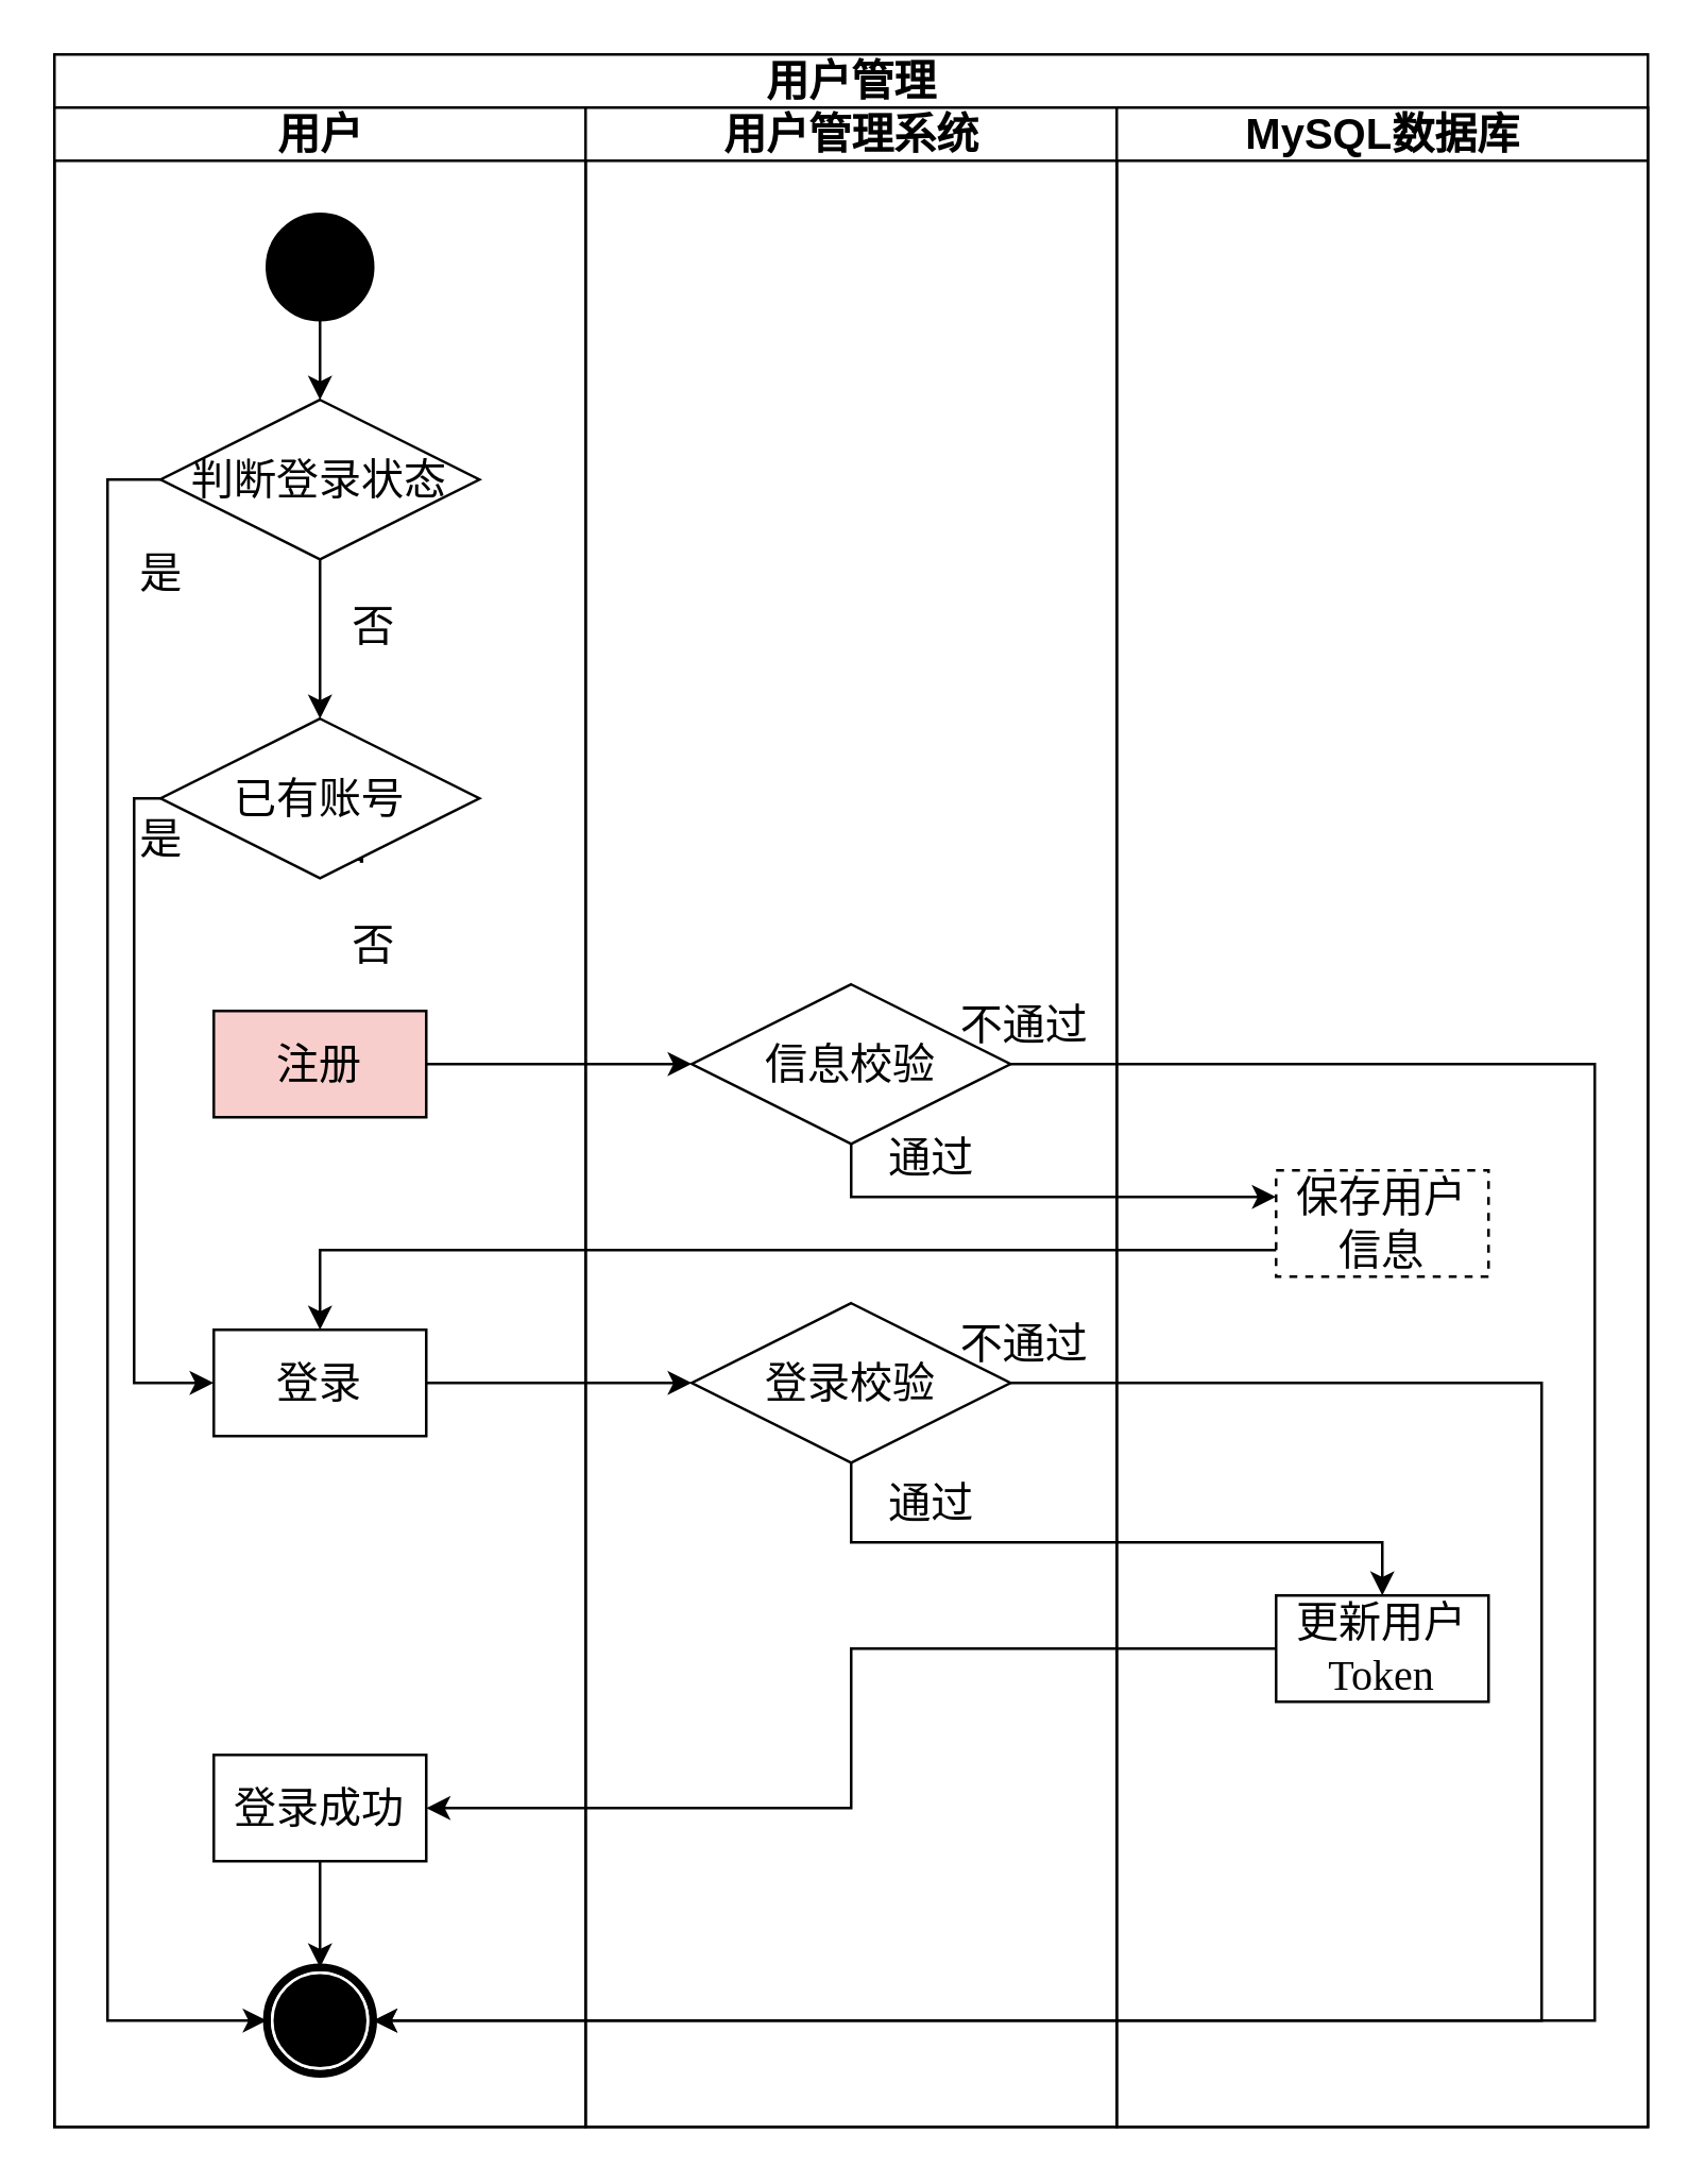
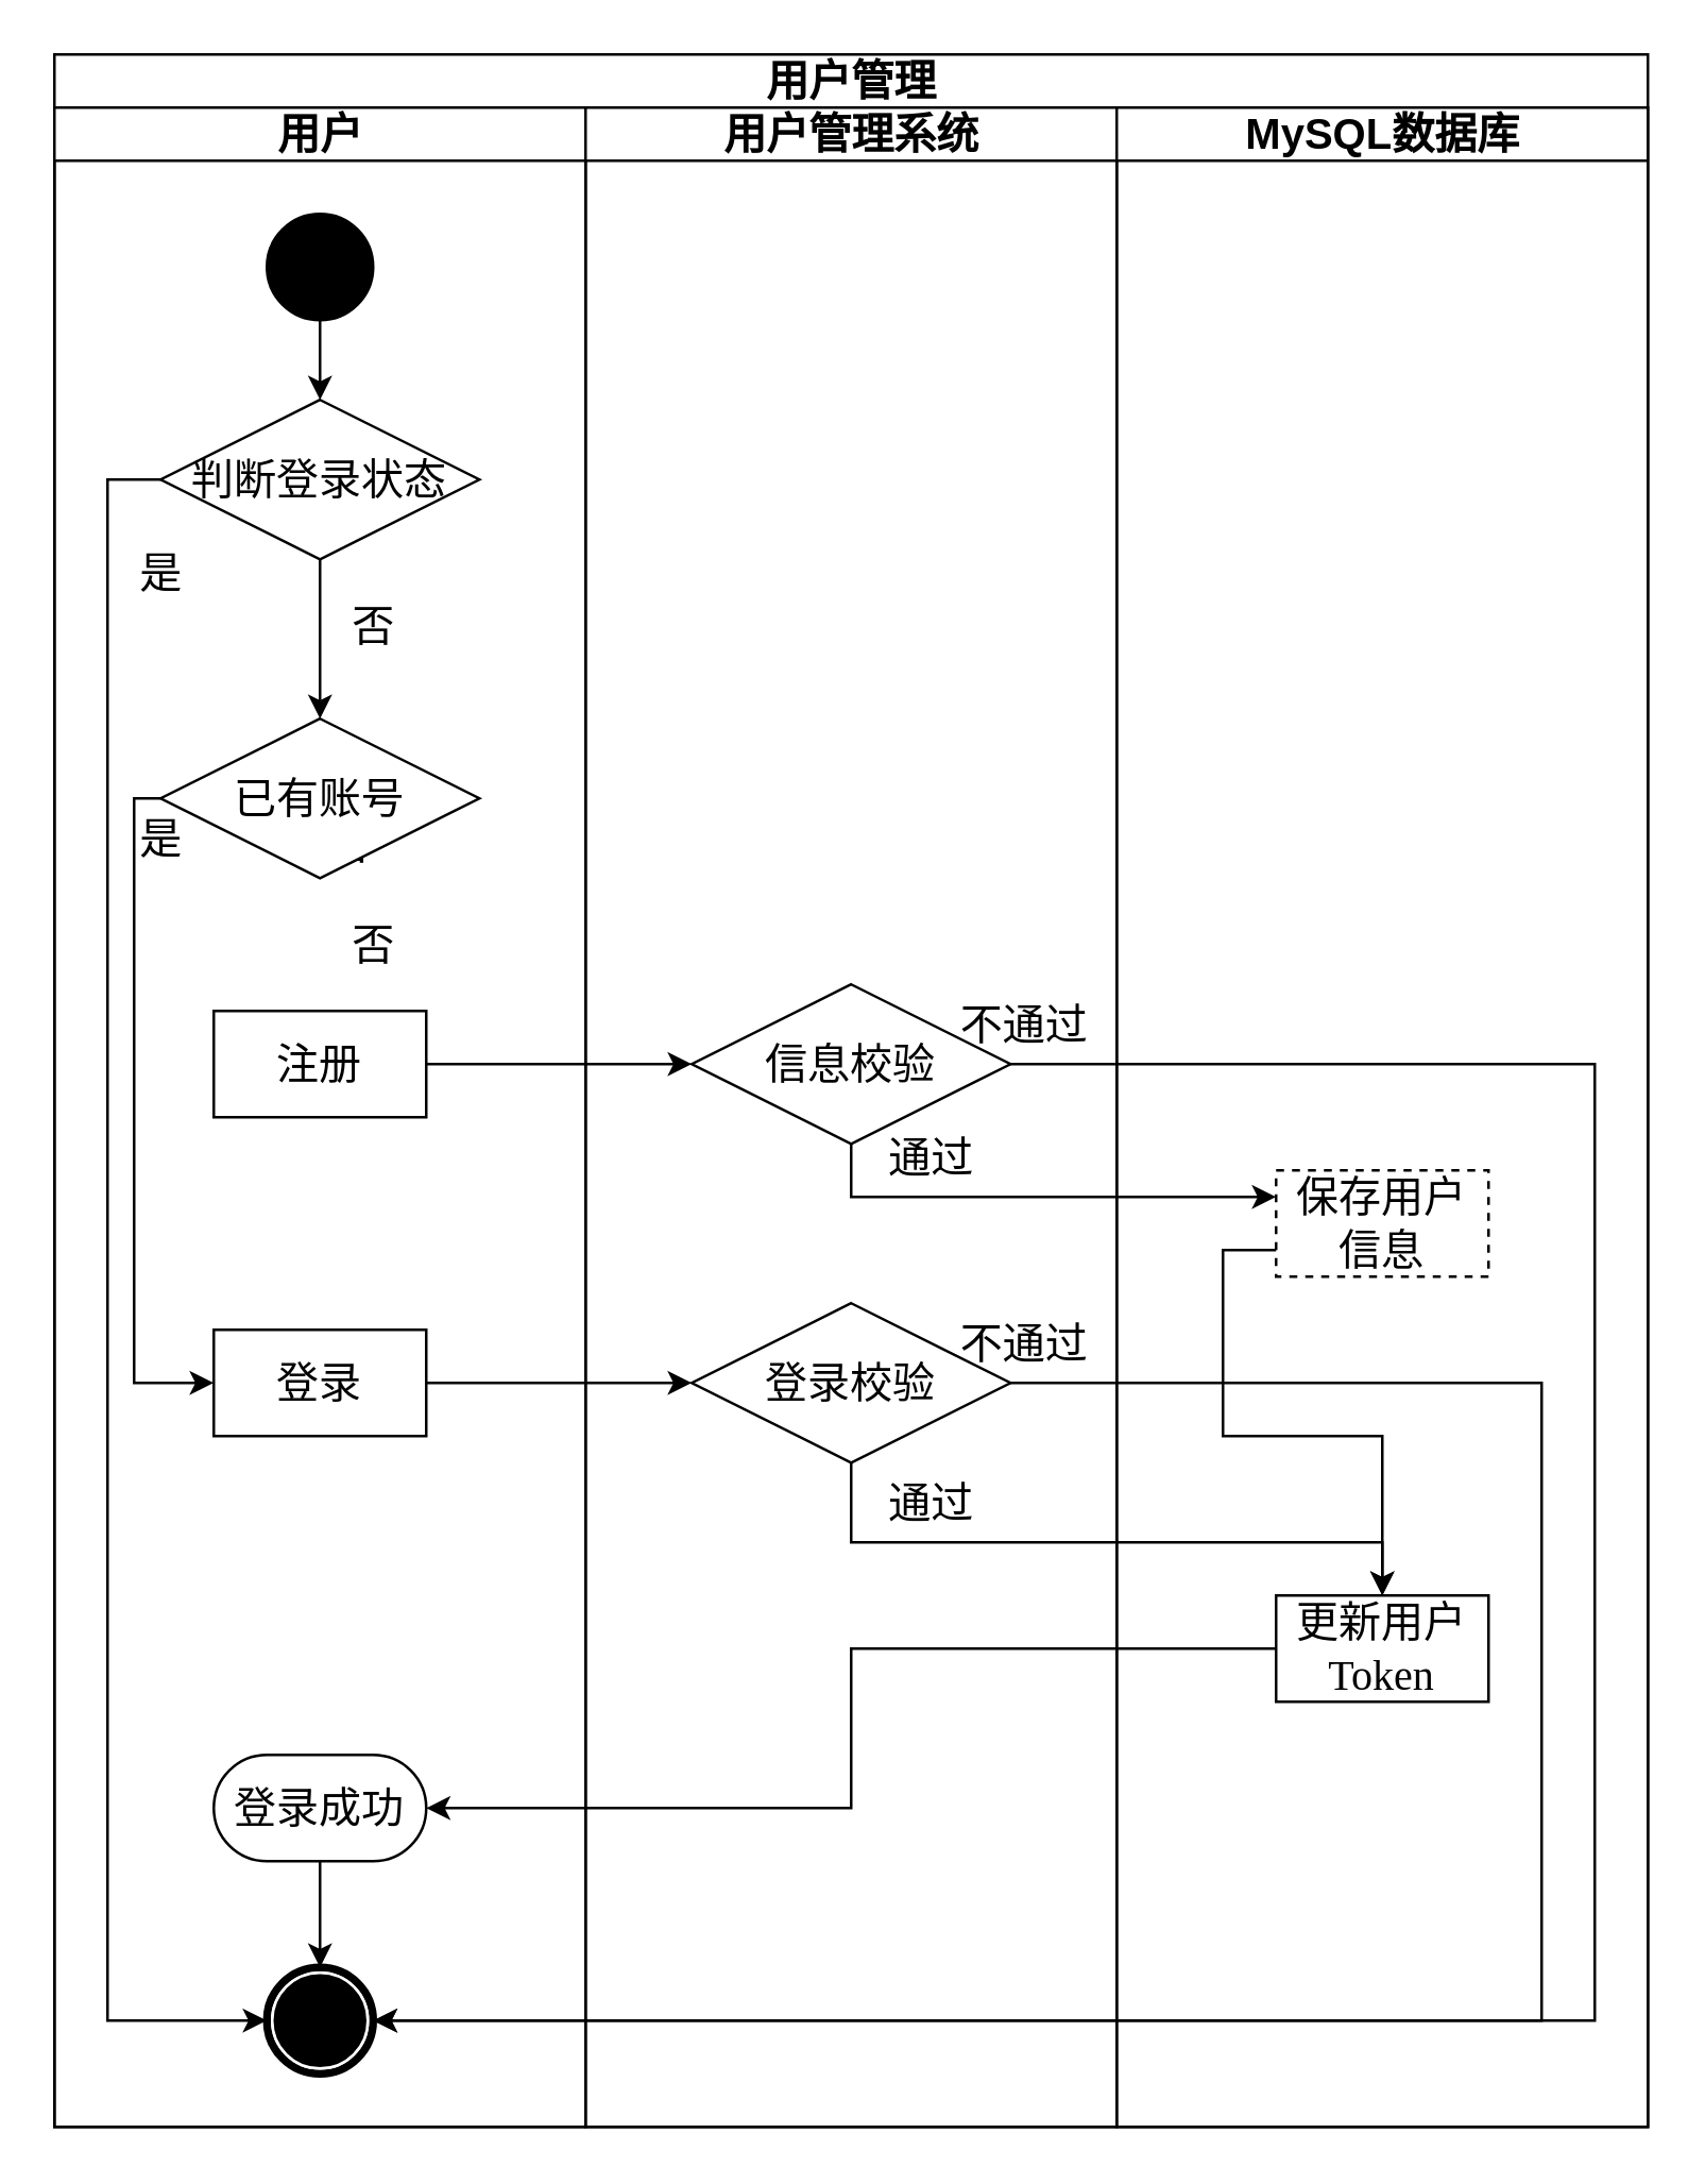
  <mxCell id="0" />
  <mxCell id="1" parent="0" />
  <mxCell id="2" value="用户管理" style="swimlane;html=1;childLayout=stackLayout;startSize=20;rounded=0;shadow=0;comic=0;labelBackgroundColor=none;strokeWidth=1;fontFamily=Verdana;fontSize=16;align=center;" parent="1" vertex="1"><mxGeometry x="20" width="600" height="780" as="geometry" y="20" /></mxCell>
  <mxCell id="3" value="用户" style="swimlane;html=1;startSize=20;fontSize=16;" parent="2" vertex="1"><mxGeometry y="20" width="200" height="760" as="geometry" /></mxCell>
  <mxCell id="4" style="edgeStyle=orthogonalEdgeStyle;rounded=0;orthogonalLoop=1;jettySize=auto;html=1;exitX=0.5;exitY=1;exitDx=0;exitDy=0;entryX=0.5;entryY=0;entryDx=0;entryDy=0;fontSize=16;" edge="1" parent="3" source="5" target="9"><mxGeometry relative="1" as="geometry" /></mxCell>
  <mxCell id="5" value="" style="ellipse;whiteSpace=wrap;html=1;rounded=0;shadow=0;comic=0;labelBackgroundColor=none;strokeWidth=1;fillColor=#000000;fontFamily=Verdana;fontSize=16;align=center;" parent="3" vertex="1"><mxGeometry x="80" y="40" width="40" height="40" as="geometry" /></mxCell>
  <mxCell id="6" style="edgeStyle=orthogonalEdgeStyle;rounded=0;orthogonalLoop=1;jettySize=auto;html=1;exitX=0.5;exitY=1;exitDx=0;exitDy=0;entryX=0.5;entryY=0;entryDx=0;entryDy=0;fontSize=16;" edge="1" parent="3" source="9" target="10"><mxGeometry relative="1" as="geometry" /></mxCell>
  <mxCell id="7" value="否" style="edgeLabel;html=1;align=center;verticalAlign=middle;resizable=0;points=[];fontSize=16;" vertex="1" connectable="0" parent="6"><mxGeometry x="-0.4" y="2" relative="1" as="geometry"><mxPoint x="8" y="88" as="offset" /></mxGeometry></mxCell>
  <mxCell id="8" style="edgeStyle=orthogonalEdgeStyle;rounded=0;orthogonalLoop=1;jettySize=auto;html=1;exitX=0;exitY=0.5;exitDx=0;exitDy=0;entryX=0;entryY=0.5;entryDx=0;entryDy=0;fontSize=16;" edge="1" parent="3" source="9" target="11"><mxGeometry relative="1" as="geometry"><Array as="points"><mxPoint x="20" y="140" /><mxPoint x="20" y="720" /></Array></mxGeometry></mxCell>
  <mxCell id="9" value="判断登录状态" style="rhombus;whiteSpace=wrap;html=1;fontSize=16;" vertex="1" parent="3"><mxGeometry x="40" y="110" width="120" height="60" as="geometry" /></mxCell>
  <mxCell id="10" value="已有账号" style="rhombus;whiteSpace=wrap;html=1;fontSize=16;" vertex="1" parent="3"><mxGeometry x="40" y="230" width="120" height="60" as="geometry" /></mxCell>
  <mxCell id="11" value="" style="shape=mxgraph.bpmn.shape;html=1;verticalLabelPosition=bottom;labelBackgroundColor=#ffffff;verticalAlign=top;perimeter=ellipsePerimeter;outline=end;symbol=terminate;rounded=0;shadow=0;comic=0;strokeWidth=1;fontFamily=Verdana;fontSize=16;align=center;" parent="3" vertex="1"><mxGeometry x="80" y="700" width="40" height="40" as="geometry" /></mxCell>
  <mxCell id="12" value="是" style="text;html=1;align=center;verticalAlign=middle;resizable=0;points=[];autosize=1;strokeColor=none;fillColor=none;fontSize=16;" vertex="1" parent="3"><mxGeometry x="20" y="260" width="40" height="30" as="geometry" /></mxCell>
  <mxCell id="13" style="edgeStyle=orthogonalEdgeStyle;rounded=0;orthogonalLoop=1;jettySize=auto;html=1;exitX=0;exitY=0.5;exitDx=0;exitDy=0;entryX=0;entryY=0.5;entryDx=0;entryDy=0;fontSize=16;" edge="1" parent="3" source="10" target="14"><mxGeometry relative="1" as="geometry"><mxPoint x="100" y="340" as="targetPoint" /><Array as="points"><mxPoint x="30" y="260" /><mxPoint x="30" y="480" /></Array></mxGeometry></mxCell>
  <mxCell id="14" value="登录" style="rounded=0;whiteSpace=wrap;html=1;shadow=0;comic=0;labelBackgroundColor=none;strokeWidth=1;fontFamily=Verdana;fontSize=16;align=center;arcSize=50;" parent="3" vertex="1"><mxGeometry x="60" y="460" width="80" height="40" as="geometry" /></mxCell>
  <mxCell id="15" style="edgeStyle=orthogonalEdgeStyle;rounded=0;orthogonalLoop=1;jettySize=auto;html=1;exitX=0.5;exitY=1;exitDx=0;exitDy=0;entryX=0.5;entryY=0;entryDx=0;entryDy=0;" edge="1" parent="3" source="16" target="11"><mxGeometry relative="1" as="geometry" /></mxCell>
- <mxCell id="16" value="登录成功" style="rounded=0;whiteSpace=wrap;html=1;shadow=0;comic=0;labelBackgroundColor=none;strokeWidth=1;fontFamily=Verdana;fontSize=16;align=center;arcSize=50;" vertex="1" parent="3"><mxGeometry x="60" y="620" width="80" height="40" as="geometry" /></mxCell>
+ <mxCell id="16" value="登录成功" style="whiteSpace=wrap;html=1;shadow=0;comic=0;labelBackgroundColor=none;strokeWidth=1;fontFamily=Verdana;fontSize=16;align=center;arcSize=50;rounded=1;" vertex="1" parent="3"><mxGeometry x="60" y="620" width="80" height="40" as="geometry" /></mxCell>
  <mxCell id="17" value="是" style="text;html=1;align=center;verticalAlign=middle;resizable=0;points=[];autosize=1;strokeColor=none;fillColor=none;fontSize=16;" vertex="1" parent="3"><mxGeometry x="20" y="160" width="40" height="30" as="geometry" /></mxCell>
- <mxCell id="18" value="注册" style="rounded=0;whiteSpace=wrap;html=1;shadow=0;comic=0;labelBackgroundColor=none;strokeWidth=1;fontFamily=Verdana;fontSize=16;align=center;arcSize=50;fillColor=#f8cecc;" vertex="1" parent="3"><mxGeometry x="60" y="340" width="80" height="40" as="geometry" /></mxCell>
+ <mxCell id="18" value="注册" style="rounded=0;whiteSpace=wrap;html=1;shadow=0;comic=0;labelBackgroundColor=none;strokeWidth=1;fontFamily=Verdana;fontSize=16;align=center;arcSize=50;" vertex="1" parent="3"><mxGeometry x="60" y="340" width="80" height="40" as="geometry" /></mxCell>
  <mxCell id="19" value="否" style="text;html=1;align=center;verticalAlign=middle;resizable=0;points=[];autosize=1;strokeColor=none;fillColor=none;fontSize=16;" vertex="1" parent="3"><mxGeometry x="100" y="180" width="40" height="30" as="geometry" /></mxCell>
  <mxCell id="20" value="否" style="text;html=1;align=center;verticalAlign=middle;resizable=0;points=[];autosize=1;strokeColor=none;fillColor=none;fontSize=16;" vertex="1" parent="3"><mxGeometry x="100" y="300" width="40" height="30" as="geometry" /></mxCell>
  <mxCell id="21" value="用户管理系统" style="swimlane;html=1;startSize=20;fontSize=16;" parent="2" vertex="1"><mxGeometry x="200" y="20" width="200" height="760" as="geometry" /></mxCell>
  <mxCell id="22" value="登录校验" style="rhombus;whiteSpace=wrap;html=1;fontSize=16;" vertex="1" parent="21"><mxGeometry x="40" y="450" width="120" height="60" as="geometry" /></mxCell>
  <mxCell id="23" value="信息校验" style="rhombus;whiteSpace=wrap;html=1;fontSize=16;" vertex="1" parent="21"><mxGeometry x="40" y="330" width="120" height="60" as="geometry" /></mxCell>
  <mxCell id="24" value="通过" style="text;html=1;align=center;verticalAlign=middle;resizable=0;points=[];autosize=1;strokeColor=none;fillColor=none;fontSize=16;" vertex="1" parent="21"><mxGeometry x="100" y="510" width="60" height="30" as="geometry" /></mxCell>
  <mxCell id="25" value="不通过" style="text;html=1;align=center;verticalAlign=middle;resizable=0;points=[];autosize=1;strokeColor=none;fillColor=none;fontSize=16;" vertex="1" parent="21"><mxGeometry x="130" y="330" width="70" height="30" as="geometry" /></mxCell>
  <mxCell id="26" value="不通过" style="text;html=1;align=center;verticalAlign=middle;resizable=0;points=[];autosize=1;strokeColor=none;fillColor=none;fontSize=16;" vertex="1" parent="21"><mxGeometry x="130" y="450" width="70" height="30" as="geometry" /></mxCell>
  <mxCell id="27" value="通过" style="text;html=1;align=center;verticalAlign=middle;resizable=0;points=[];autosize=1;strokeColor=none;fillColor=none;fontSize=16;" vertex="1" parent="21"><mxGeometry x="100" y="380" width="60" height="30" as="geometry" /></mxCell>
  <mxCell id="28" value="MySQL数据库" style="swimlane;html=1;startSize=20;fontSize=16;" parent="2" vertex="1"><mxGeometry x="400" y="20" width="200" height="760" as="geometry" /></mxCell>
  <mxCell id="29" value="保存用户信息" style="rounded=0;whiteSpace=wrap;html=1;shadow=0;comic=0;labelBackgroundColor=none;strokeWidth=1;fontFamily=Verdana;fontSize=16;align=center;arcSize=50;dashed=1;" vertex="1" parent="28"><mxGeometry x="60" y="400" width="80" height="40" as="geometry" /></mxCell>
  <mxCell id="30" value="更新用户Token" style="rounded=0;whiteSpace=wrap;html=1;shadow=0;comic=0;labelBackgroundColor=none;strokeWidth=1;fontFamily=Verdana;fontSize=16;align=center;arcSize=50;" vertex="1" parent="28"><mxGeometry x="60" y="560" width="80" height="40" as="geometry" /></mxCell>
  <mxCell id="31" style="edgeStyle=orthogonalEdgeStyle;rounded=0;orthogonalLoop=1;jettySize=auto;html=1;exitX=1;exitY=0.5;exitDx=0;exitDy=0;" edge="1" parent="2" source="14" target="22"><mxGeometry relative="1" as="geometry" /></mxCell>
  <mxCell id="32" style="edgeStyle=orthogonalEdgeStyle;rounded=0;orthogonalLoop=1;jettySize=auto;html=1;exitX=0;exitY=0.5;exitDx=0;exitDy=0;entryX=1;entryY=0.5;entryDx=0;entryDy=0;" edge="1" parent="2" source="30" target="16"><mxGeometry relative="1" as="geometry" /></mxCell>
  <mxCell id="33" style="edgeStyle=orthogonalEdgeStyle;rounded=0;orthogonalLoop=1;jettySize=auto;html=1;exitX=1;exitY=0.5;exitDx=0;exitDy=0;entryX=0;entryY=0.5;entryDx=0;entryDy=0;" edge="1" parent="2" source="18" target="23"><mxGeometry relative="1" as="geometry" /></mxCell>
  <mxCell id="34" style="edgeStyle=orthogonalEdgeStyle;rounded=0;orthogonalLoop=1;jettySize=auto;html=1;exitX=0.5;exitY=1;exitDx=0;exitDy=0;entryX=0;entryY=0.25;entryDx=0;entryDy=0;" edge="1" parent="2" source="23" target="29"><mxGeometry relative="1" as="geometry" /></mxCell>
  <mxCell id="35" style="edgeStyle=orthogonalEdgeStyle;rounded=0;orthogonalLoop=1;jettySize=auto;html=1;exitX=0.5;exitY=1;exitDx=0;exitDy=0;entryX=0.5;entryY=0;entryDx=0;entryDy=0;" edge="1" parent="2" source="22" target="30"><mxGeometry relative="1" as="geometry"><Array as="points"><mxPoint x="300" y="560" /><mxPoint x="500" y="560" /></Array></mxGeometry></mxCell>
  <mxCell id="36" style="edgeStyle=orthogonalEdgeStyle;rounded=0;orthogonalLoop=1;jettySize=auto;html=1;exitX=1;exitY=0.5;exitDx=0;exitDy=0;entryX=1;entryY=0.5;entryDx=0;entryDy=0;" edge="1" parent="2" source="23" target="11"><mxGeometry relative="1" as="geometry"><Array as="points"><mxPoint x="580" y="380" /><mxPoint x="580" y="740" /></Array></mxGeometry></mxCell>
- <mxCell id="37" style="edgeStyle=orthogonalEdgeStyle;rounded=0;orthogonalLoop=1;jettySize=auto;html=1;exitX=0;exitY=0.75;exitDx=0;exitDy=0;entryX=0.5;entryY=0;entryDx=0;entryDy=0;" edge="1" parent="2" source="29" target="14"><mxGeometry relative="1" as="geometry" /></mxCell>
+ <mxCell id="37" style="edgeStyle=orthogonalEdgeStyle;rounded=0;orthogonalLoop=1;jettySize=auto;html=1;exitX=0;exitY=0.75;exitDx=0;exitDy=0;" edge="1" parent="2" source="29" target="30"><mxGeometry relative="1" as="geometry" /></mxCell>
  <mxCell id="38" style="edgeStyle=orthogonalEdgeStyle;rounded=0;orthogonalLoop=1;jettySize=auto;html=1;exitX=1;exitY=0.5;exitDx=0;exitDy=0;entryX=1;entryY=0.5;entryDx=0;entryDy=0;" edge="1" parent="2" source="22" target="11"><mxGeometry relative="1" as="geometry"><Array as="points"><mxPoint x="560" y="500" /><mxPoint x="560" y="740" /></Array></mxGeometry></mxCell>
